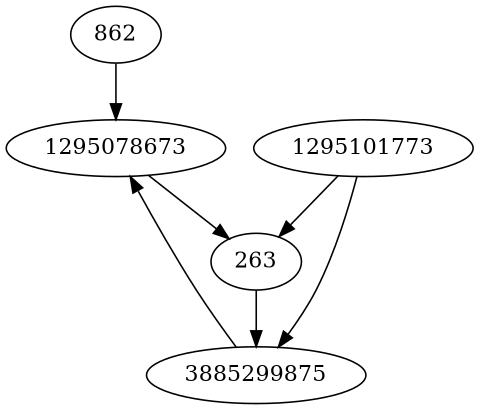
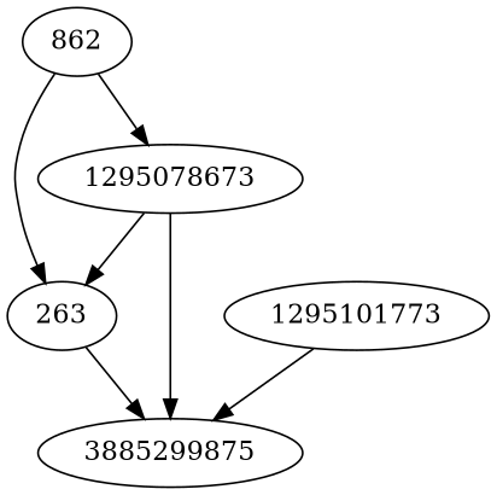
  strict digraph {
    n1 [label=862]
    263
    1295078673
    3885299875
    1295101773
-   1295101773 -> 263
+   n1 -> 263
    n1 -> 1295078673
    263 -> 3885299875
    1295078673 -> 263
-   3885299875 -> 1295078673
+   1295078673 -> 3885299875
    1295101773 -> 3885299875
  }
